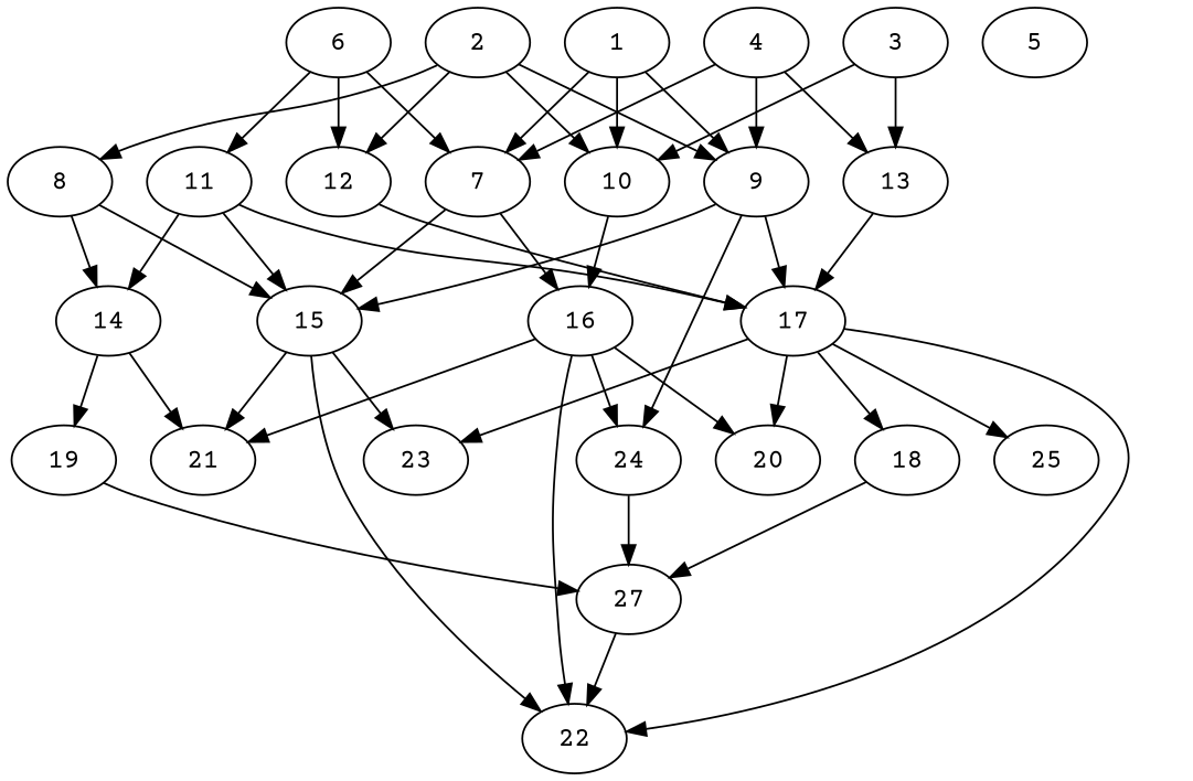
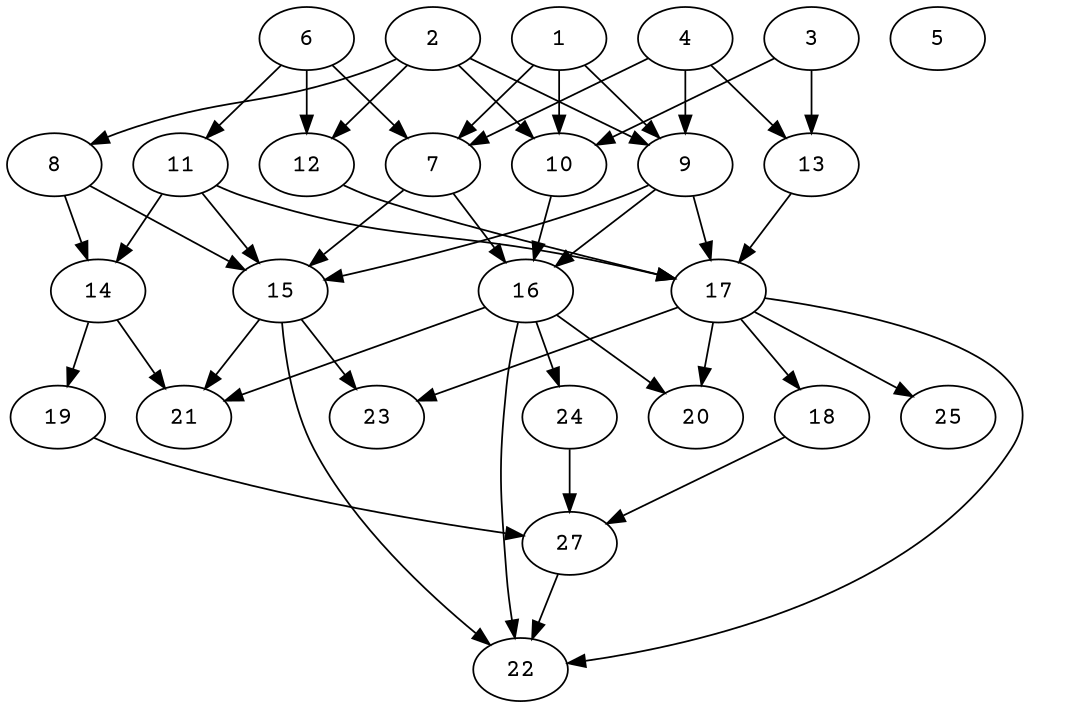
  digraph {
    fontname="Courier Prime"
    node [alpha=0.09 fontname="Courier Prime"]
    edge [fontname="Courier Prime"]
    1 [alpha=0.06 expect_size=50997046862236968]
    7 [alpha=0.19 expect_size=923042549462963]
    9 [alpha=0.02 expect_size=5564863762863234]
    10 [alpha=0.11 expect_size=8004249199727547]
    15 [alpha=0.13 expect_size=3908897893797765]
    16 [expect_size=1432023230704394]
    17 [alpha=0.16 expect_size=365281611588670656]
    21 [alpha=0.06 expect_size=999077798627581]
    22 [alpha=0.04 expect_size=3764868585056442]
    23 [alpha=0.08 expect_size=4794241973511202]
    20 [alpha=0.05 expect_size=33487711183885384]
    24 [alpha=0.10 expect_size=457715680282172032]
    18 [alpha=0.15 expect_size=21740561008477339648]
    25 [alpha=0.01 expect_size=3653658983482038]
    2 [alpha=0.05 expect_size=15995381537226782]
    8 [expect_size=17771273620783194]
    12 [alpha=0.19 expect_size=8748303644684728]
    14 [expect_size=1243573849697999]
    19 [alpha=0.19 expect_size=177442643909099388928]
    3 [alpha=0.06 expect_size=166823786503590912]
    13 [alpha=0.20 expect_size=118122709923487809536]
    4 [expect_size=936487258003539]
    5 [alpha=0.04 expect_size=272112342073920384]
    6 [alpha=0.02 expect_size=26763777825175596]
    11 [alpha=0.08 expect_size=21969273402878328832]
    27 [alpha=0.08 expect_size=575106085727027520]
    1 -> 7
    1 -> 9
    1 -> 10
    7 -> 15
    7 -> 16
    9 -> 15
-   9 -> 24
+   9 -> 16
    9 -> 17
    10 -> 16
    15 -> 21
    15 -> 22
    15 -> 23
    16 -> 21
    16 -> 22
    16 -> 20
    16 -> 24
    17 -> 22
    17 -> 23
    17 -> 20
    17 -> 18
    17 -> 25
    24 -> 27
    18 -> 27
    2 -> 9
    2 -> 10
    2 -> 8
    2 -> 12
    8 -> 15
    8 -> 14
    12 -> 17
    14 -> 21
    14 -> 19
    19 -> 27
    3 -> 10
    3 -> 13
    13 -> 17
    4 -> 7
    4 -> 9
    4 -> 13
    6 -> 7
    6 -> 12
    6 -> 11
    11 -> 15
    11 -> 17
    11 -> 14
    27 -> 22
  }
